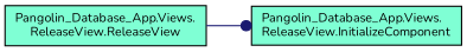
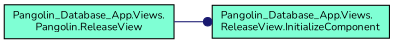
  digraph {
    rankdir=LR
    fontname=Nunito
    node [color=black fillcolor=aquamarine fontname=Nunito fontsize=10 shape=record style=filled]
-   n1 [fontcolor=black height=0.2 label="Pangolin_Database_App.Views.\lReleaseView.ReleaseView" width=0.4]
+   n1 [fontcolor=black height=0.2 label="Pangolin_Database_App.Views.\lPangolin.ReleaseView" width=0.4]
    n2 [height=0.2 label="Pangolin_Database_App.Views.\lReleaseView.InitializeComponent" width=0.4]
    n1 -> n2 [color=midnightblue fontname=Nunito fontsize=10 labelfontname=Helvetica labelfontsize=10 style=solid arrowhead=dot]
  }
